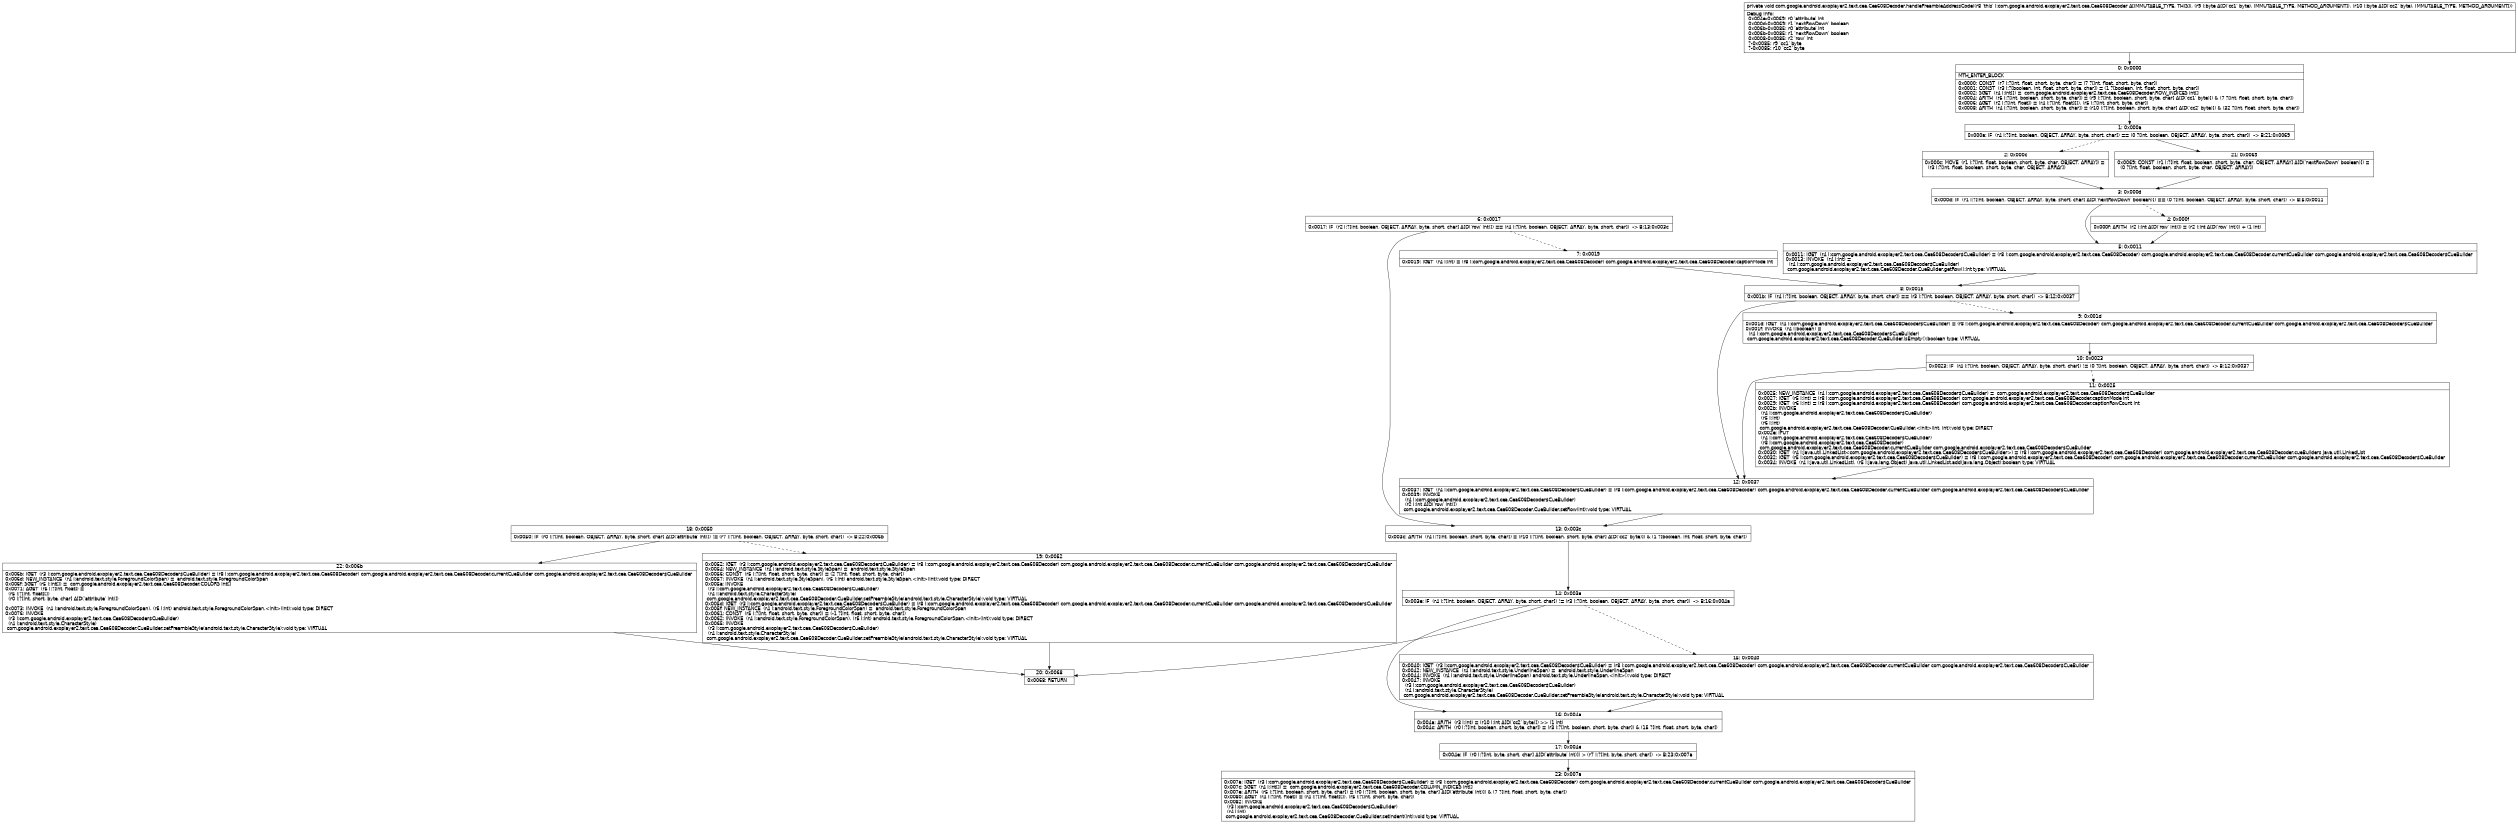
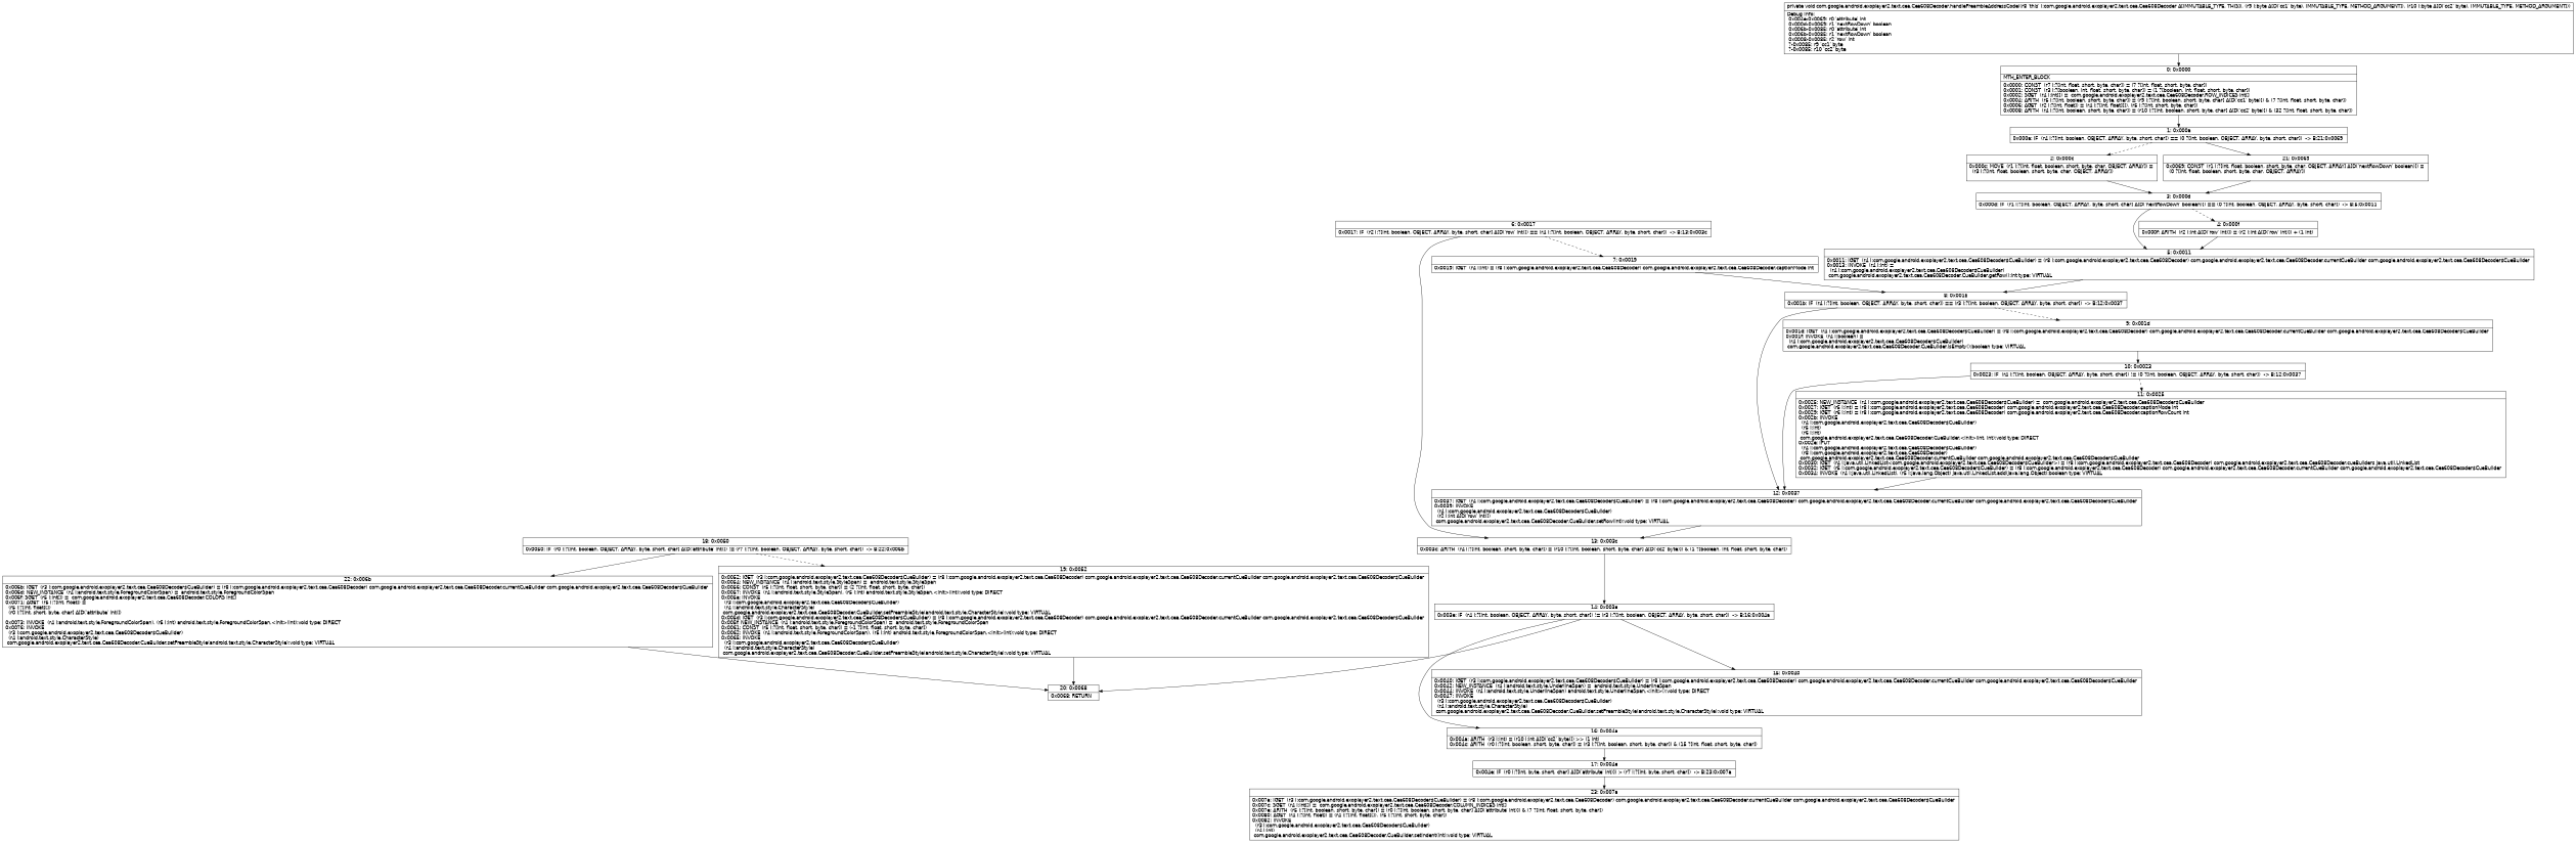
  digraph {
    fontname="DejaVu Sans"
    node [fontname="DejaVu Sans" shape=record]
    edge [fontname="DejaVu Sans"]
    n1 [label="{0\:\ 0x0000|MTH_ENTER_BLOCK\l|0x0000: CONST  (r7 I:?[int, float, short, byte, char]) = (7 ?[int, float, short, byte, char]) \l0x0001: CONST  (r3 I:?[boolean, int, float, short, byte, char]) = (1 ?[boolean, int, float, short, byte, char]) \l0x0002: SGET  (r4 I:int[]) =  com.google.android.exoplayer2.text.cea.Cea608Decoder.ROW_INDICES int[] \l0x0004: ARITH  (r5 I:?[int, boolean, short, byte, char]) = (r9 I:?[int, boolean, short, byte, char] A[D('cc1' byte)]) & (7 ?[int, float, short, byte, char]) \l0x0006: AGET  (r2 I:?[int, float]) = (r4 I:?[int, float][]), (r5 I:?[int, short, byte, char]) \l0x0008: ARITH  (r4 I:?[int, boolean, short, byte, char]) = (r10 I:?[int, boolean, short, byte, char] A[D('cc2' byte)]) & (32 ?[int, float, short, byte, char]) \l}"]
    n2 [label="{1\:\ 0x000a|0x000a: IF  (r4 I:?[int, boolean, OBJECT, ARRAY, byte, short, char]) == (0 ?[int, boolean, OBJECT, ARRAY, byte, short, char])  \-\> B:21:0x0069 \l}"]
    n3 [label="{2\:\ 0x000c|0x000c: MOVE  (r1 I:?[int, float, boolean, short, byte, char, OBJECT, ARRAY]) = \l  (r3 I:?[int, float, boolean, short, byte, char, OBJECT, ARRAY])\l \l}"]
    n4 [label="{21\:\ 0x0069|0x0069: CONST  (r1 I:?[int, float, boolean, short, byte, char, OBJECT, ARRAY] A[D('nextRowDown' boolean)]) = \l  (0 ?[int, float, boolean, short, byte, char, OBJECT, ARRAY])\l \l}"]
    n5 [label="{3\:\ 0x000d|0x000d: IF  (r1 I:?[int, boolean, OBJECT, ARRAY, byte, short, char] A[D('nextRowDown' boolean)]) == (0 ?[int, boolean, OBJECT, ARRAY, byte, short, char])  \-\> B:5:0x0011 \l}"]
    n6 [label="{4\:\ 0x000f|0x000f: ARITH  (r2 I:int A[D('row' int)]) = (r2 I:int A[D('row' int)]) + (1 int) \l}"]
    n7 [label="{5\:\ 0x0011|0x0011: IGET  (r4 I:com.google.android.exoplayer2.text.cea.Cea608Decoder$CueBuilder) = (r8 I:com.google.android.exoplayer2.text.cea.Cea608Decoder) com.google.android.exoplayer2.text.cea.Cea608Decoder.currentCueBuilder com.google.android.exoplayer2.text.cea.Cea608Decoder$CueBuilder \l0x0013: INVOKE  (r4 I:int) = \l  (r4 I:com.google.android.exoplayer2.text.cea.Cea608Decoder$CueBuilder)\l com.google.android.exoplayer2.text.cea.Cea608Decoder.CueBuilder.getRow():int type: VIRTUAL \l}"]
    n8 [label="{8\:\ 0x001b|0x001b: IF  (r4 I:?[int, boolean, OBJECT, ARRAY, byte, short, char]) == (r3 I:?[int, boolean, OBJECT, ARRAY, byte, short, char])  \-\> B:12:0x0037 \l}"]
    n9 [label="{6\:\ 0x0017|0x0017: IF  (r2 I:?[int, boolean, OBJECT, ARRAY, byte, short, char] A[D('row' int)]) == (r4 I:?[int, boolean, OBJECT, ARRAY, byte, short, char])  \-\> B:13:0x003c \l}"]
    n10 [label="{7\:\ 0x0019|0x0019: IGET  (r4 I:int) = (r8 I:com.google.android.exoplayer2.text.cea.Cea608Decoder) com.google.android.exoplayer2.text.cea.Cea608Decoder.captionMode int \l}"]
    n11 [label="{13\:\ 0x003c|0x003c: ARITH  (r4 I:?[int, boolean, short, byte, char]) = (r10 I:?[int, boolean, short, byte, char] A[D('cc2' byte)]) & (1 ?[boolean, int, float, short, byte, char]) \l}"]
    n12 [label="{14\:\ 0x003e|0x003e: IF  (r4 I:?[int, boolean, OBJECT, ARRAY, byte, short, char]) != (r3 I:?[int, boolean, OBJECT, ARRAY, byte, short, char])  \-\> B:16:0x004a \l}"]
    n13 [label="{9\:\ 0x001d|0x001d: IGET  (r4 I:com.google.android.exoplayer2.text.cea.Cea608Decoder$CueBuilder) = (r8 I:com.google.android.exoplayer2.text.cea.Cea608Decoder) com.google.android.exoplayer2.text.cea.Cea608Decoder.currentCueBuilder com.google.android.exoplayer2.text.cea.Cea608Decoder$CueBuilder \l0x001f: INVOKE  (r4 I:boolean) = \l  (r4 I:com.google.android.exoplayer2.text.cea.Cea608Decoder$CueBuilder)\l com.google.android.exoplayer2.text.cea.Cea608Decoder.CueBuilder.isEmpty():boolean type: VIRTUAL \l}"]
    n14 [label="{12\:\ 0x0037|0x0037: IGET  (r4 I:com.google.android.exoplayer2.text.cea.Cea608Decoder$CueBuilder) = (r8 I:com.google.android.exoplayer2.text.cea.Cea608Decoder) com.google.android.exoplayer2.text.cea.Cea608Decoder.currentCueBuilder com.google.android.exoplayer2.text.cea.Cea608Decoder$CueBuilder \l0x0039: INVOKE  \l  (r4 I:com.google.android.exoplayer2.text.cea.Cea608Decoder$CueBuilder)\l  (r2 I:int A[D('row' int)])\l com.google.android.exoplayer2.text.cea.Cea608Decoder.CueBuilder.setRow(int):void type: VIRTUAL \l}"]
    n15 [label="{10\:\ 0x0023|0x0023: IF  (r4 I:?[int, boolean, OBJECT, ARRAY, byte, short, char]) != (0 ?[int, boolean, OBJECT, ARRAY, byte, short, char])  \-\> B:12:0x0037 \l}"]
    n16 [label="{11\:\ 0x0025|0x0025: NEW_INSTANCE  (r4 I:com.google.android.exoplayer2.text.cea.Cea608Decoder$CueBuilder) =  com.google.android.exoplayer2.text.cea.Cea608Decoder$CueBuilder \l0x0027: IGET  (r5 I:int) = (r8 I:com.google.android.exoplayer2.text.cea.Cea608Decoder) com.google.android.exoplayer2.text.cea.Cea608Decoder.captionMode int \l0x0029: IGET  (r6 I:int) = (r8 I:com.google.android.exoplayer2.text.cea.Cea608Decoder) com.google.android.exoplayer2.text.cea.Cea608Decoder.captionRowCount int \l0x002b: INVOKE  \l  (r4 I:com.google.android.exoplayer2.text.cea.Cea608Decoder$CueBuilder)\l  (r5 I:int)\l  (r6 I:int)\l com.google.android.exoplayer2.text.cea.Cea608Decoder.CueBuilder.\<init\>(int, int):void type: DIRECT \l0x002e: IPUT  \l  (r4 I:com.google.android.exoplayer2.text.cea.Cea608Decoder$CueBuilder)\l  (r8 I:com.google.android.exoplayer2.text.cea.Cea608Decoder)\l com.google.android.exoplayer2.text.cea.Cea608Decoder.currentCueBuilder com.google.android.exoplayer2.text.cea.Cea608Decoder$CueBuilder \l0x0030: IGET  (r4 I:java.util.LinkedList\<com.google.android.exoplayer2.text.cea.Cea608Decoder$CueBuilder\>) = (r8 I:com.google.android.exoplayer2.text.cea.Cea608Decoder) com.google.android.exoplayer2.text.cea.Cea608Decoder.cueBuilders java.util.LinkedList \l0x0032: IGET  (r5 I:com.google.android.exoplayer2.text.cea.Cea608Decoder$CueBuilder) = (r8 I:com.google.android.exoplayer2.text.cea.Cea608Decoder) com.google.android.exoplayer2.text.cea.Cea608Decoder.currentCueBuilder com.google.android.exoplayer2.text.cea.Cea608Decoder$CueBuilder \l0x0034: INVOKE  (r4 I:java.util.LinkedList), (r5 I:java.lang.Object) java.util.LinkedList.add(java.lang.Object):boolean type: VIRTUAL \l}"]
    n17 [label="{15\:\ 0x0040|0x0040: IGET  (r3 I:com.google.android.exoplayer2.text.cea.Cea608Decoder$CueBuilder) = (r8 I:com.google.android.exoplayer2.text.cea.Cea608Decoder) com.google.android.exoplayer2.text.cea.Cea608Decoder.currentCueBuilder com.google.android.exoplayer2.text.cea.Cea608Decoder$CueBuilder \l0x0042: NEW_INSTANCE  (r4 I:android.text.style.UnderlineSpan) =  android.text.style.UnderlineSpan \l0x0044: INVOKE  (r4 I:android.text.style.UnderlineSpan) android.text.style.UnderlineSpan.\<init\>():void type: DIRECT \l0x0047: INVOKE  \l  (r3 I:com.google.android.exoplayer2.text.cea.Cea608Decoder$CueBuilder)\l  (r4 I:android.text.style.CharacterStyle)\l com.google.android.exoplayer2.text.cea.Cea608Decoder.CueBuilder.setPreambleStyle(android.text.style.CharacterStyle):void type: VIRTUAL \l}"]
    n18 [label="{16\:\ 0x004a|0x004a: ARITH  (r3 I:int) = (r10 I:int A[D('cc2' byte)]) \>\> (1 int) \l0x004c: ARITH  (r0 I:?[int, boolean, short, byte, char]) = (r3 I:?[int, boolean, short, byte, char]) & (15 ?[int, float, short, byte, char]) \l}"]
    n19 [label="{20\:\ 0x0068|0x0068: RETURN   \l}"]
    n20 [label="{17\:\ 0x004e|0x004e: IF  (r0 I:?[int, byte, short, char] A[D('attribute' int)]) \> (r7 I:?[int, byte, short, char])  \-\> B:23:0x007a \l}"]
    n21 [label="{23\:\ 0x007a|0x007a: IGET  (r3 I:com.google.android.exoplayer2.text.cea.Cea608Decoder$CueBuilder) = (r8 I:com.google.android.exoplayer2.text.cea.Cea608Decoder) com.google.android.exoplayer2.text.cea.Cea608Decoder.currentCueBuilder com.google.android.exoplayer2.text.cea.Cea608Decoder$CueBuilder \l0x007c: SGET  (r4 I:int[]) =  com.google.android.exoplayer2.text.cea.Cea608Decoder.COLUMN_INDICES int[] \l0x007e: ARITH  (r5 I:?[int, boolean, short, byte, char]) = (r0 I:?[int, boolean, short, byte, char] A[D('attribute' int)]) & (7 ?[int, float, short, byte, char]) \l0x0080: AGET  (r4 I:?[int, float]) = (r4 I:?[int, float][]), (r5 I:?[int, short, byte, char]) \l0x0082: INVOKE  \l  (r3 I:com.google.android.exoplayer2.text.cea.Cea608Decoder$CueBuilder)\l  (r4 I:int)\l com.google.android.exoplayer2.text.cea.Cea608Decoder.CueBuilder.setIndent(int):void type: VIRTUAL \l}"]
    n22 [label="{18\:\ 0x0050|0x0050: IF  (r0 I:?[int, boolean, OBJECT, ARRAY, byte, short, char] A[D('attribute' int)]) != (r7 I:?[int, boolean, OBJECT, ARRAY, byte, short, char])  \-\> B:22:0x006b \l}"]
    n23 [label="{19\:\ 0x0052|0x0052: IGET  (r3 I:com.google.android.exoplayer2.text.cea.Cea608Decoder$CueBuilder) = (r8 I:com.google.android.exoplayer2.text.cea.Cea608Decoder) com.google.android.exoplayer2.text.cea.Cea608Decoder.currentCueBuilder com.google.android.exoplayer2.text.cea.Cea608Decoder$CueBuilder \l0x0054: NEW_INSTANCE  (r4 I:android.text.style.StyleSpan) =  android.text.style.StyleSpan \l0x0056: CONST  (r5 I:?[int, float, short, byte, char]) = (2 ?[int, float, short, byte, char]) \l0x0057: INVOKE  (r4 I:android.text.style.StyleSpan), (r5 I:int) android.text.style.StyleSpan.\<init\>(int):void type: DIRECT \l0x005a: INVOKE  \l  (r3 I:com.google.android.exoplayer2.text.cea.Cea608Decoder$CueBuilder)\l  (r4 I:android.text.style.CharacterStyle)\l com.google.android.exoplayer2.text.cea.Cea608Decoder.CueBuilder.setPreambleStyle(android.text.style.CharacterStyle):void type: VIRTUAL \l0x005d: IGET  (r3 I:com.google.android.exoplayer2.text.cea.Cea608Decoder$CueBuilder) = (r8 I:com.google.android.exoplayer2.text.cea.Cea608Decoder) com.google.android.exoplayer2.text.cea.Cea608Decoder.currentCueBuilder com.google.android.exoplayer2.text.cea.Cea608Decoder$CueBuilder \l0x005f: NEW_INSTANCE  (r4 I:android.text.style.ForegroundColorSpan) =  android.text.style.ForegroundColorSpan \l0x0061: CONST  (r5 I:?[int, float, short, byte, char]) = (\-1 ?[int, float, short, byte, char]) \l0x0062: INVOKE  (r4 I:android.text.style.ForegroundColorSpan), (r5 I:int) android.text.style.ForegroundColorSpan.\<init\>(int):void type: DIRECT \l0x0065: INVOKE  \l  (r3 I:com.google.android.exoplayer2.text.cea.Cea608Decoder$CueBuilder)\l  (r4 I:android.text.style.CharacterStyle)\l com.google.android.exoplayer2.text.cea.Cea608Decoder.CueBuilder.setPreambleStyle(android.text.style.CharacterStyle):void type: VIRTUAL \l}"]
    n24 [label="{22\:\ 0x006b|0x006b: IGET  (r3 I:com.google.android.exoplayer2.text.cea.Cea608Decoder$CueBuilder) = (r8 I:com.google.android.exoplayer2.text.cea.Cea608Decoder) com.google.android.exoplayer2.text.cea.Cea608Decoder.currentCueBuilder com.google.android.exoplayer2.text.cea.Cea608Decoder$CueBuilder \l0x006d: NEW_INSTANCE  (r4 I:android.text.style.ForegroundColorSpan) =  android.text.style.ForegroundColorSpan \l0x006f: SGET  (r5 I:int[]) =  com.google.android.exoplayer2.text.cea.Cea608Decoder.COLORS int[] \l0x0071: AGET  (r5 I:?[int, float]) = \l  (r5 I:?[int, float][])\l  (r0 I:?[int, short, byte, char] A[D('attribute' int)])\l \l0x0073: INVOKE  (r4 I:android.text.style.ForegroundColorSpan), (r5 I:int) android.text.style.ForegroundColorSpan.\<init\>(int):void type: DIRECT \l0x0076: INVOKE  \l  (r3 I:com.google.android.exoplayer2.text.cea.Cea608Decoder$CueBuilder)\l  (r4 I:android.text.style.CharacterStyle)\l com.google.android.exoplayer2.text.cea.Cea608Decoder.CueBuilder.setPreambleStyle(android.text.style.CharacterStyle):void type: VIRTUAL \l}"]
    n25 [label="{private void com.google.android.exoplayer2.text.cea.Cea608Decoder.handlePreambleAddressCode((r8 'this' I:com.google.android.exoplayer2.text.cea.Cea608Decoder A[IMMUTABLE_TYPE, THIS]), (r9 I:byte A[D('cc1' byte), IMMUTABLE_TYPE, METHOD_ARGUMENT]), (r10 I:byte A[D('cc2' byte), IMMUTABLE_TYPE, METHOD_ARGUMENT]))  | Debug Info:\l  0x004e\-0x0069: r0 'attribute' int\l  0x000d\-0x0069: r1 'nextRowDown' boolean\l  0x006b\-0x0085: r0 'attribute' int\l  0x006b\-0x0085: r1 'nextRowDown' boolean\l  0x0008\-0x0085: r2 'row' int\l  ?\-0x0085: r9 'cc1' byte\l  ?\-0x0085: r10 'cc2' byte\l}"]
    n1 -> n2
    n2 -> n3 [style=dashed]
    n2 -> n4
    n3 -> n5
    n4 -> n5
    n5 -> n6 [style=dashed]
    n5 -> n7
    n6 -> n7
    n7 -> n8
    n8 -> n13 [style=dashed]
    n8 -> n14
    n9 -> n10 [style=dashed]
    n9 -> n11
    n10 -> n8
    n11 -> n12
-   n12 -> n17 [style=dashed]
+   n12 -> n17 [style=solid]
    n12 -> n18
    n12 -> n19
    n13 -> n15
    n14 -> n11
    n15 -> n14
    n15 -> n16 [style=dashed]
    n16 -> n14
-   n17 -> n18
    n18 -> n20
    n20 -> n21
    n22 -> n23 [style=dashed]
    n22 -> n24
    n23 -> n19
    n24 -> n19
    n25 -> n1
  }
